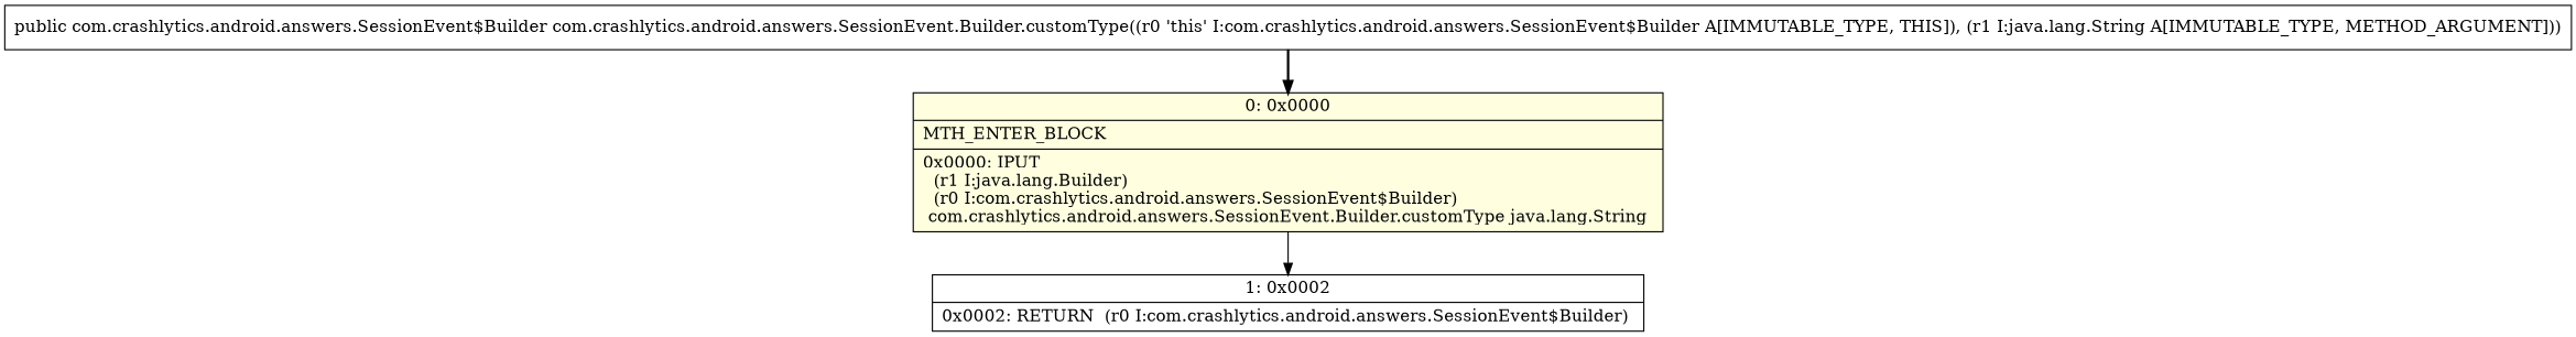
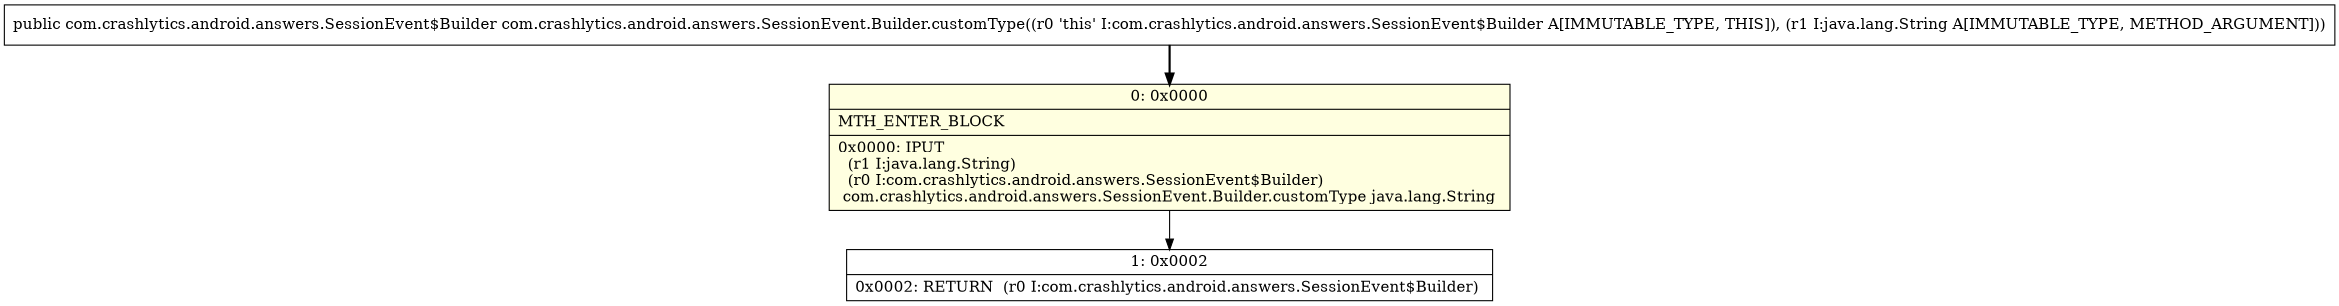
  digraph {
    node [shape=record style=filled fillcolor=white]
-   n1 [label="{0\:\ 0x0000|MTH_ENTER_BLOCK\l|0x0000: IPUT  \l  (r1 I:java.lang.Builder)\l  (r0 I:com.crashlytics.android.answers.SessionEvent$Builder)\l com.crashlytics.android.answers.SessionEvent.Builder.customType java.lang.String \l}" fillcolor=lightyellow]
+   n1 [label="{0\:\ 0x0000|MTH_ENTER_BLOCK\l|0x0000: IPUT  \l  (r1 I:java.lang.String)\l  (r0 I:com.crashlytics.android.answers.SessionEvent$Builder)\l com.crashlytics.android.answers.SessionEvent.Builder.customType java.lang.String \l}" fillcolor=lightyellow]
    n2 [label="{1\:\ 0x0002|0x0002: RETURN  (r0 I:com.crashlytics.android.answers.SessionEvent$Builder) \l}"]
    n3 [label="{public com.crashlytics.android.answers.SessionEvent$Builder com.crashlytics.android.answers.SessionEvent.Builder.customType((r0 'this' I:com.crashlytics.android.answers.SessionEvent$Builder A[IMMUTABLE_TYPE, THIS]), (r1 I:java.lang.String A[IMMUTABLE_TYPE, METHOD_ARGUMENT])) }"]
    n1 -> n2 [style=solid]
    n3 -> n1 [style=bold]
  }
